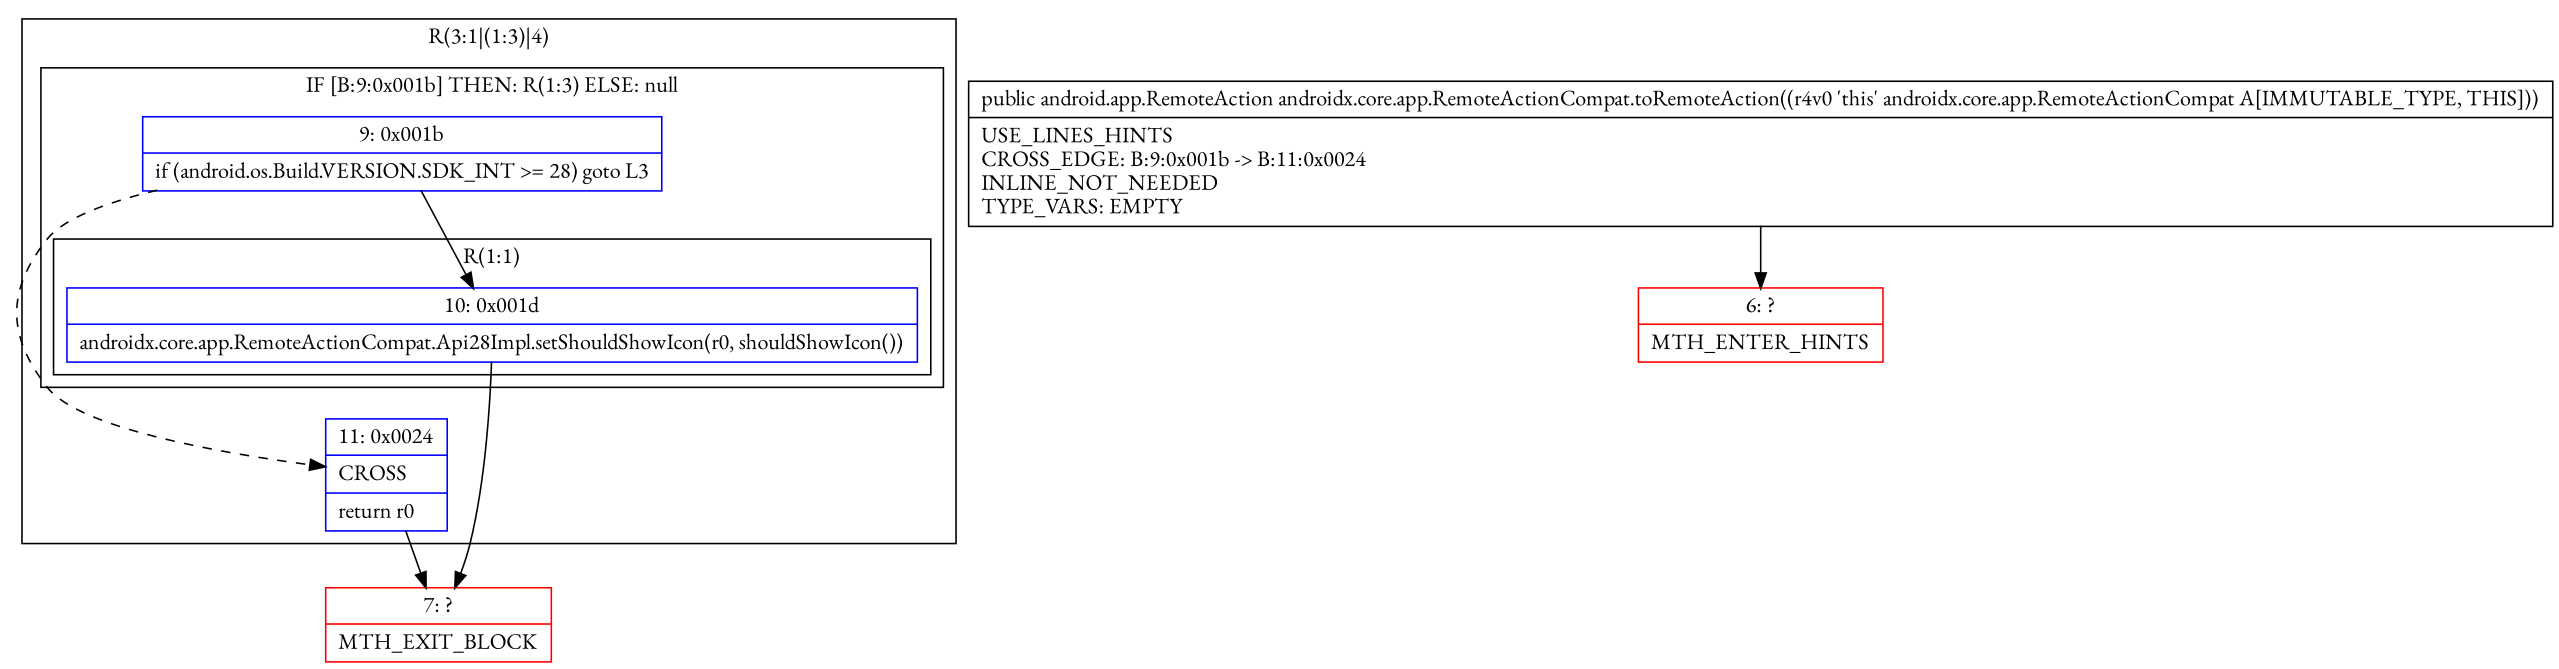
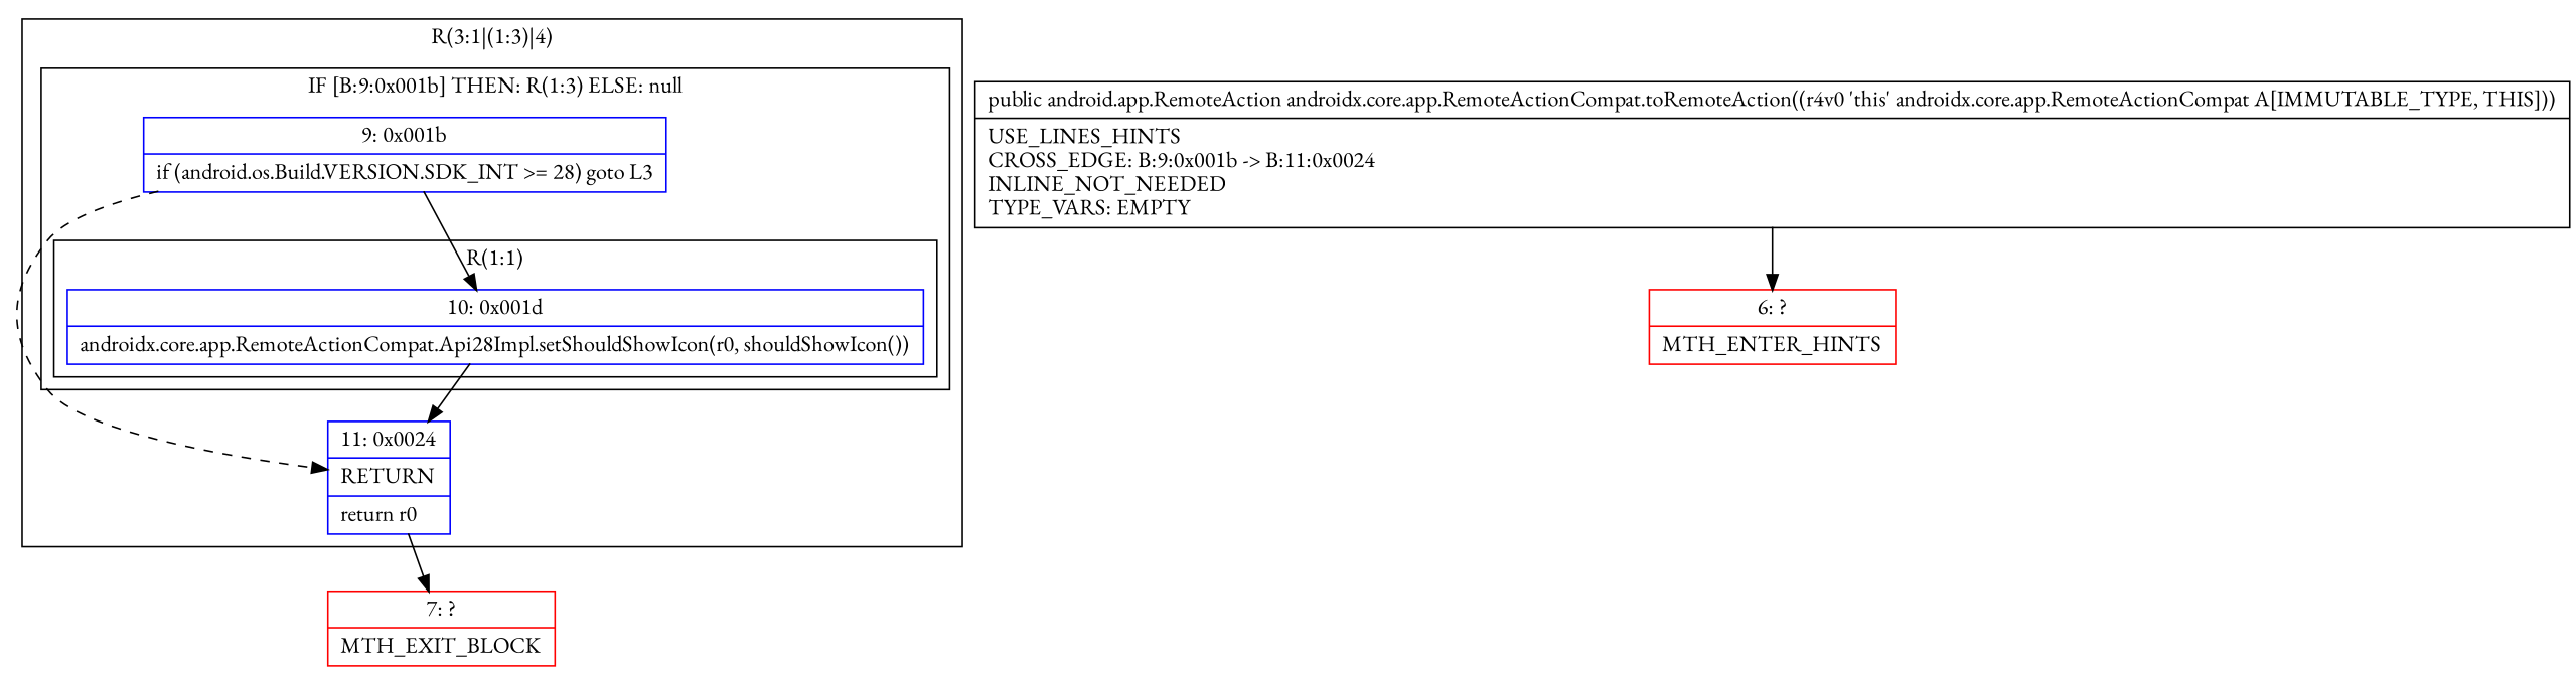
  digraph {
    fontname="EB Garamond"
    node [color=blue fontname="EB Garamond" shape=record]
    edge [fontname="EB Garamond"]
    n1 [label="{10\:\ 0x001d|androidx.core.app.RemoteActionCompat.Api28Impl.setShouldShowIcon(r0, shouldShowIcon())\l}"]
    n2 [label="{9\:\ 0x001b|if (android.os.Build.VERSION.SDK_INT \>= 28) goto L3\l}"]
-   n3 [label="{11\:\ 0x0024|CROSS\l|return r0\l}"]
+   n3 [label="{11\:\ 0x0024|RETURN\l|return r0\l}"]
    n4 [color=red label="{7\:\ ?|MTH_EXIT_BLOCK\l}"]
    n5 [color=red label="{6\:\ ?|MTH_ENTER_HINTS\l}"]
    n6 [label="{public android.app.RemoteAction androidx.core.app.RemoteActionCompat.toRemoteAction((r4v0 'this' androidx.core.app.RemoteActionCompat A[IMMUTABLE_TYPE, THIS]))  | USE_LINES_HINTS\lCROSS_EDGE: B:9:0x001b \-\> B:11:0x0024\lINLINE_NOT_NEEDED\lTYPE_VARS: EMPTY\l}" color=""]
    subgraph cluster_1 {
      label="R(3:1|(1:3)|4)"
      n3
      subgraph cluster_2 {
        label="IF [B:9:0x001b] THEN: R(1:3) ELSE: null"
        n2
        subgraph cluster_3 {
          label="R(1:1)"
          n1
        }
      }
    }
-   n1 -> n4
+   n1 -> n3
    n2 -> n1
    n2 -> n3 [style=dashed]
    n3 -> n4
    n6 -> n5
  }
